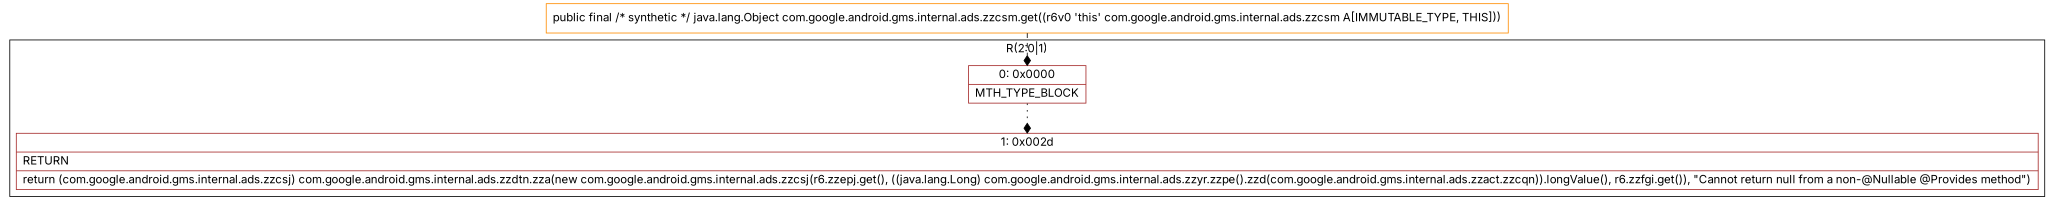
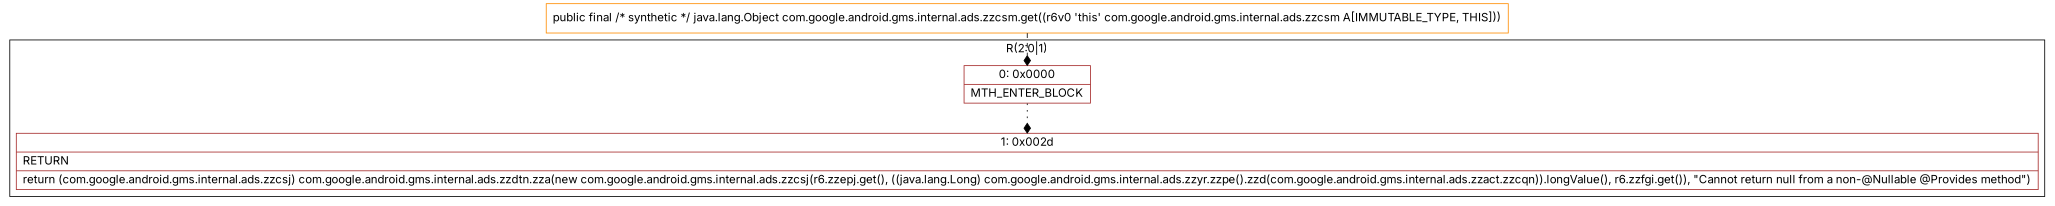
  digraph {
    fontname=Inter
    node [color=brown shape=record fontname=Inter]
    edge [arrowhead=diamond fontname=Inter]
-   n1 [label="{0\:\ 0x0000|MTH_TYPE_BLOCK\l}"]
+   n1 [label="{0\:\ 0x0000|MTH_ENTER_BLOCK\l}"]
    n2 [label="{1\:\ 0x002d|RETURN\l|return (com.google.android.gms.internal.ads.zzcsj) com.google.android.gms.internal.ads.zzdtn.zza(new com.google.android.gms.internal.ads.zzcsj(r6.zzepj.get(), ((java.lang.Long) com.google.android.gms.internal.ads.zzyr.zzpe().zzd(com.google.android.gms.internal.ads.zzact.zzcqn)).longValue(), r6.zzfgi.get()), \"Cannot return null from a non\-@Nullable @Provides method\")\l}"]
    n3 [label="{public final \/* synthetic *\/ java.lang.Object com.google.android.gms.internal.ads.zzcsm.get((r6v0 'this' com.google.android.gms.internal.ads.zzcsm A[IMMUTABLE_TYPE, THIS])) }" color=darkorange]
    subgraph cluster_1 {
      label="R(2:0|1)"
      n1
      n2
    }
    n1 -> n2 [style=dotted]
    n3 -> n1 [style=dashed]
  }
